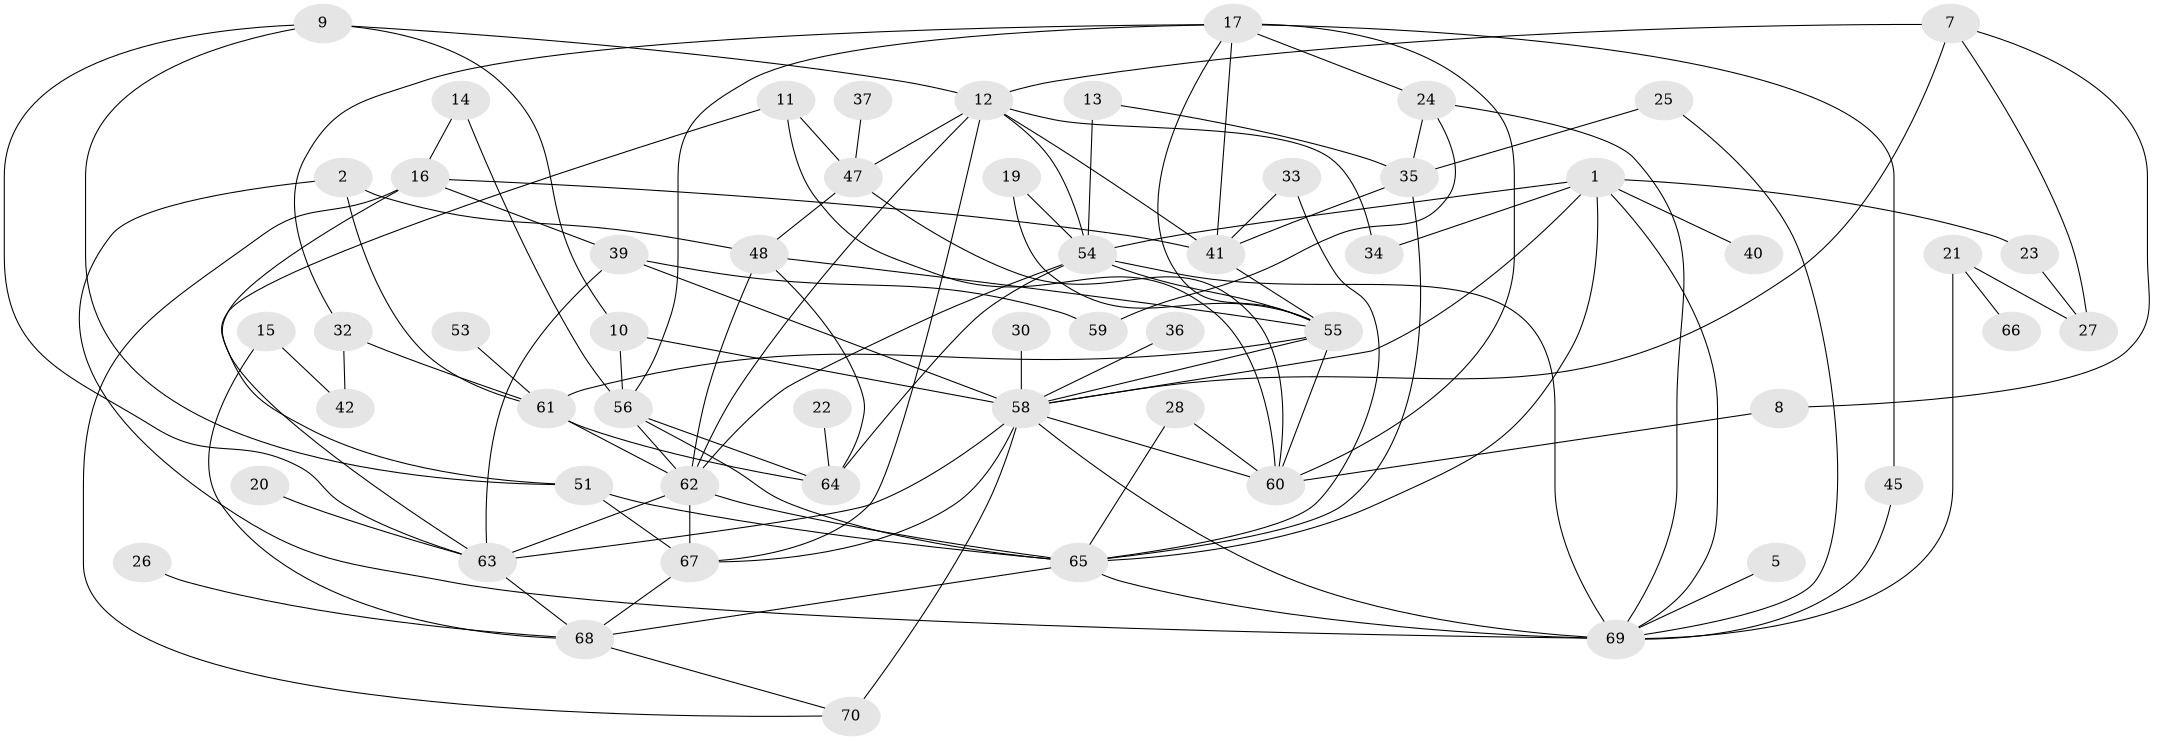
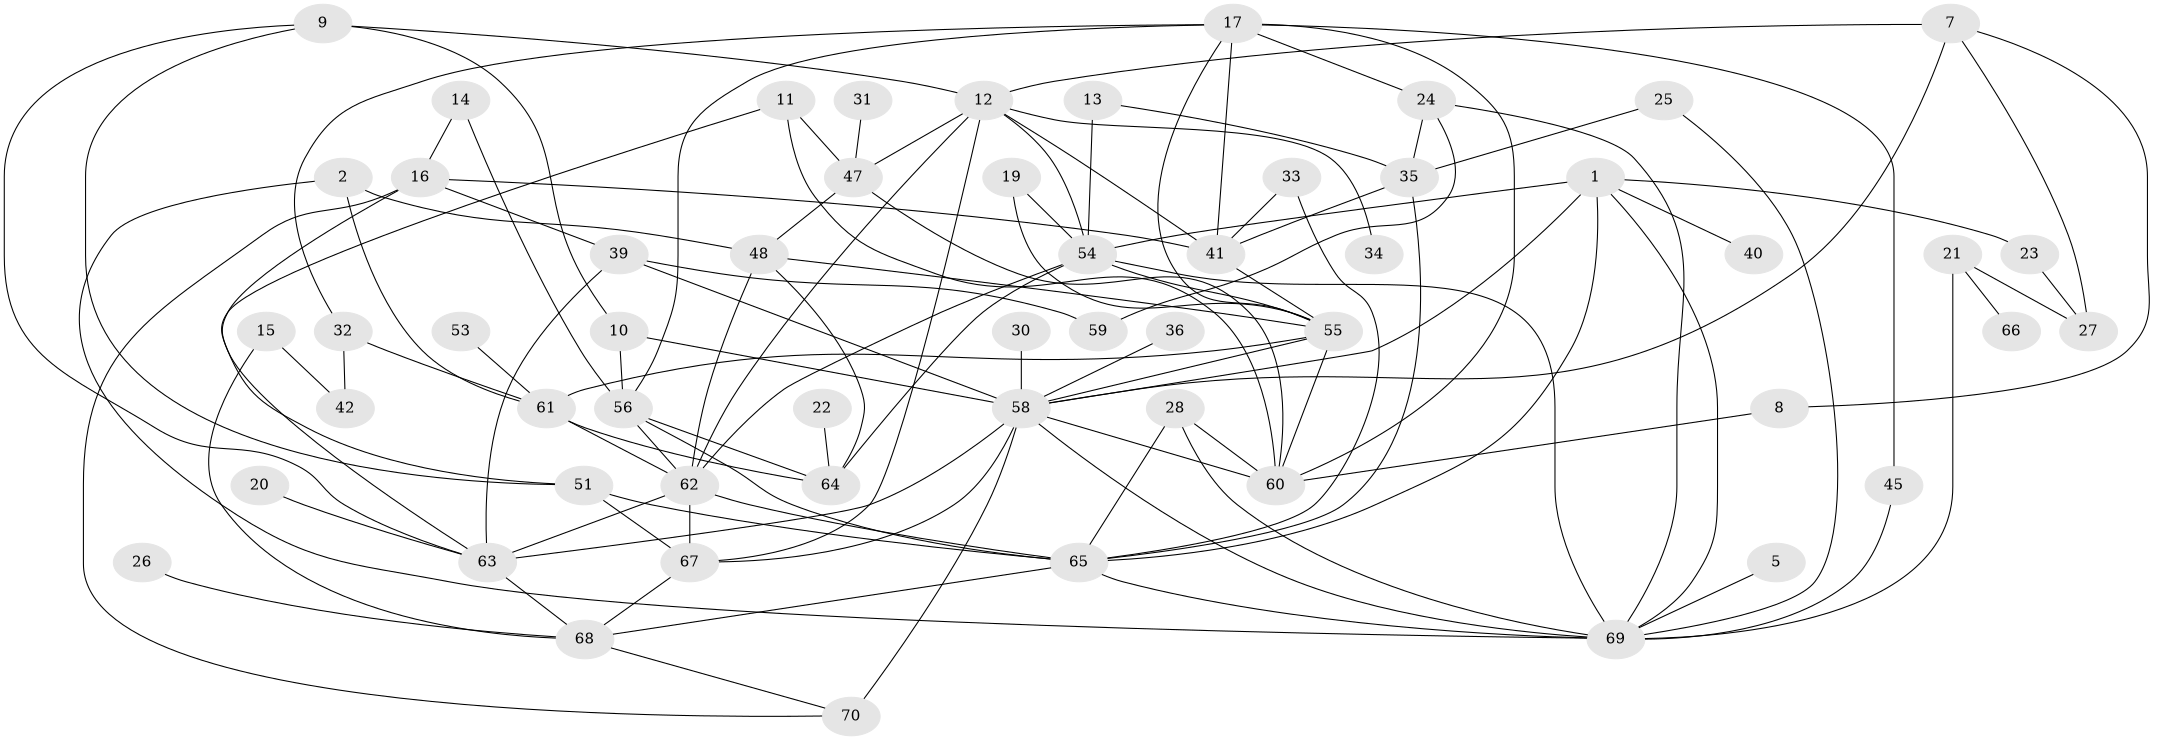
  graph {
    node [color=gray90 style=filled]
    edge [weight=1.0]
    1
    23
    34
    40
    54
    58
    65
    69
    27
    62
    55
    64
    60
    63
    67
    70
    68
    2
    48
    61
    n21 [label=7]
    8
    12
    47
    41
    5
    9
    10
    51
    56
    11
    13
    35
    14
    16
    39
    15
    42
    59
    17
    24
    32
    45
    19
    20
    21
    66
    22
    25
    26
    28
    30
    33
    36
-   37
+   37 [label=31]
    53
    1 -- 23
-   1 -- 34
    1 -- 40
    1 -- 54
    1 -- 58
    1 -- 65
    1 -- 69
    23 -- 27
    54 -- 69 [weight=2.0]
    54 -- 62
    54 -- 55
    54 -- 64 [weight=2.0]
    58 -- 69
    58 -- 60
    58 -- 63
    58 -- 67
    58 -- 70 [weight=2.0]
    65 -- 69
    65 -- 68
    62 -- 65 [weight=2.0]
    62 -- 63
    62 -- 67
    55 -- 58
    55 -- 60
    55 -- 61
    63 -- 68
    67 -- 68
    68 -- 70
    2 -- 69
    2 -- 48
    2 -- 61
    48 -- 62
    48 -- 55
    48 -- 64
    61 -- 62
    61 -- 64
    n21 -- 58
    n21 -- 27
    n21 -- 8
    n21 -- 12
    8 -- 60
    12 -- 34
    12 -- 54
    12 -- 62
    12 -- 67
    12 -- 47
    12 -- 41
    47 -- 60
    47 -- 48
    41 -- 55
    5 -- 69
    9 -- 63
    9 -- 12
    9 -- 10
    9 -- 51
    10 -- 58
    10 -- 56
    51 -- 65
    51 -- 67
    56 -- 65
    56 -- 62
    56 -- 64
    11 -- 60
    11 -- 63
    11 -- 47
    13 -- 54
    13 -- 35
    35 -- 65
    35 -- 41
    14 -- 56
    14 -- 16
    16 -- 70
    16 -- 41
    16 -- 51
    16 -- 39
    39 -- 58
    39 -- 63
    39 -- 59
    15 -- 68
    15 -- 42
    17 -- 55
    17 -- 60
    17 -- 41
    17 -- 56
    17 -- 24
    17 -- 32
    17 -- 45
    24 -- 69
    24 -- 35
    24 -- 59
    32 -- 61
    32 -- 42
    45 -- 69
    19 -- 54
    19 -- 55
    20 -- 63
    21 -- 69
    21 -- 27
    21 -- 66
    22 -- 64
    25 -- 69
    25 -- 35
    26 -- 68
    28 -- 65
+   28 -- 69
    28 -- 60
    30 -- 58
    33 -- 65
    33 -- 41
    36 -- 58
    37 -- 47
    53 -- 61
  }
